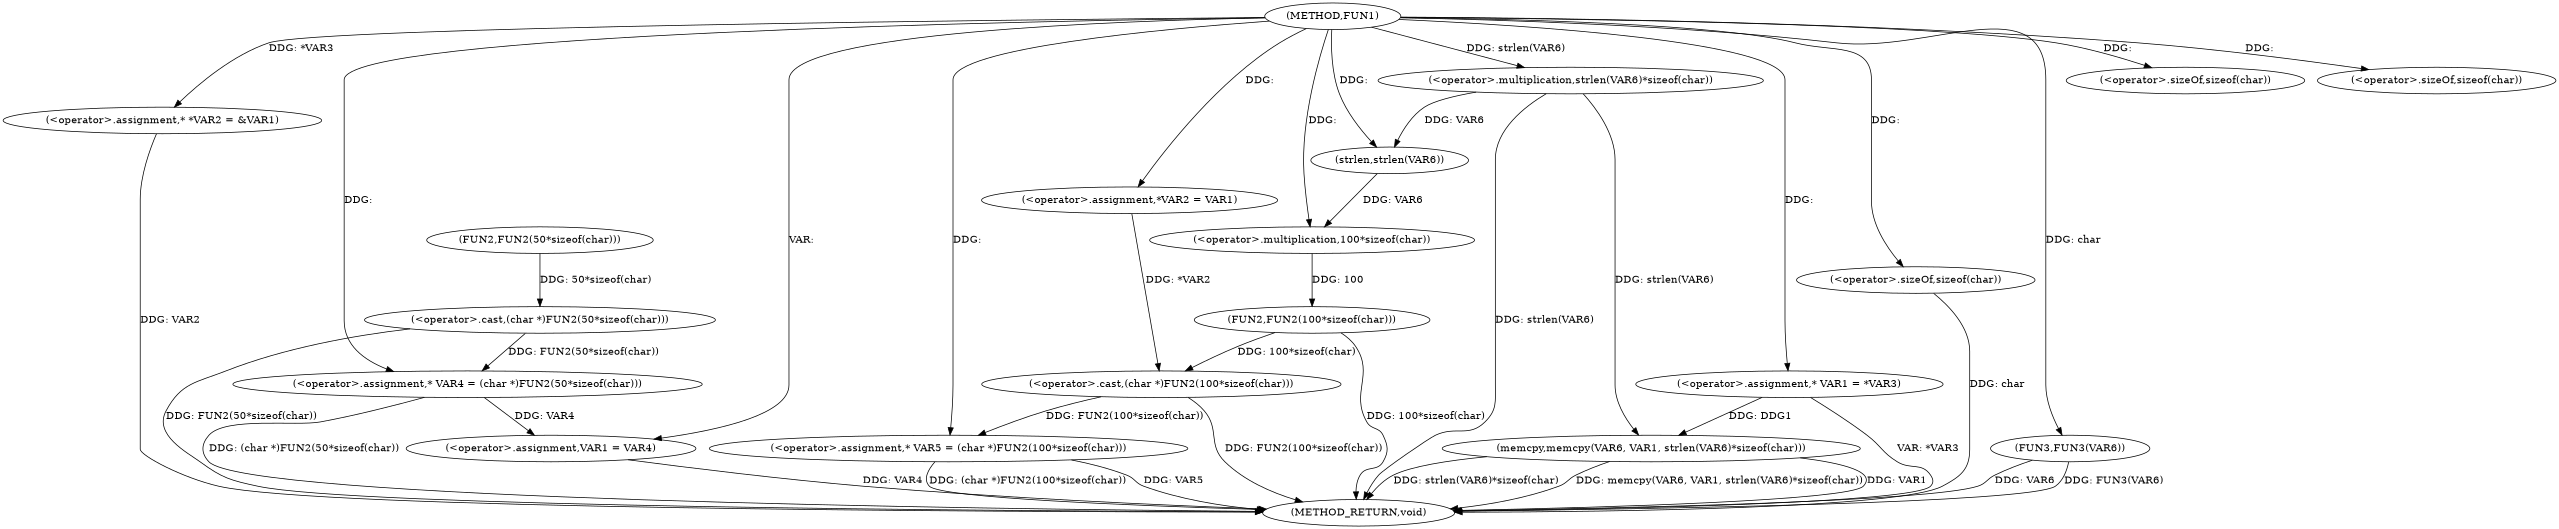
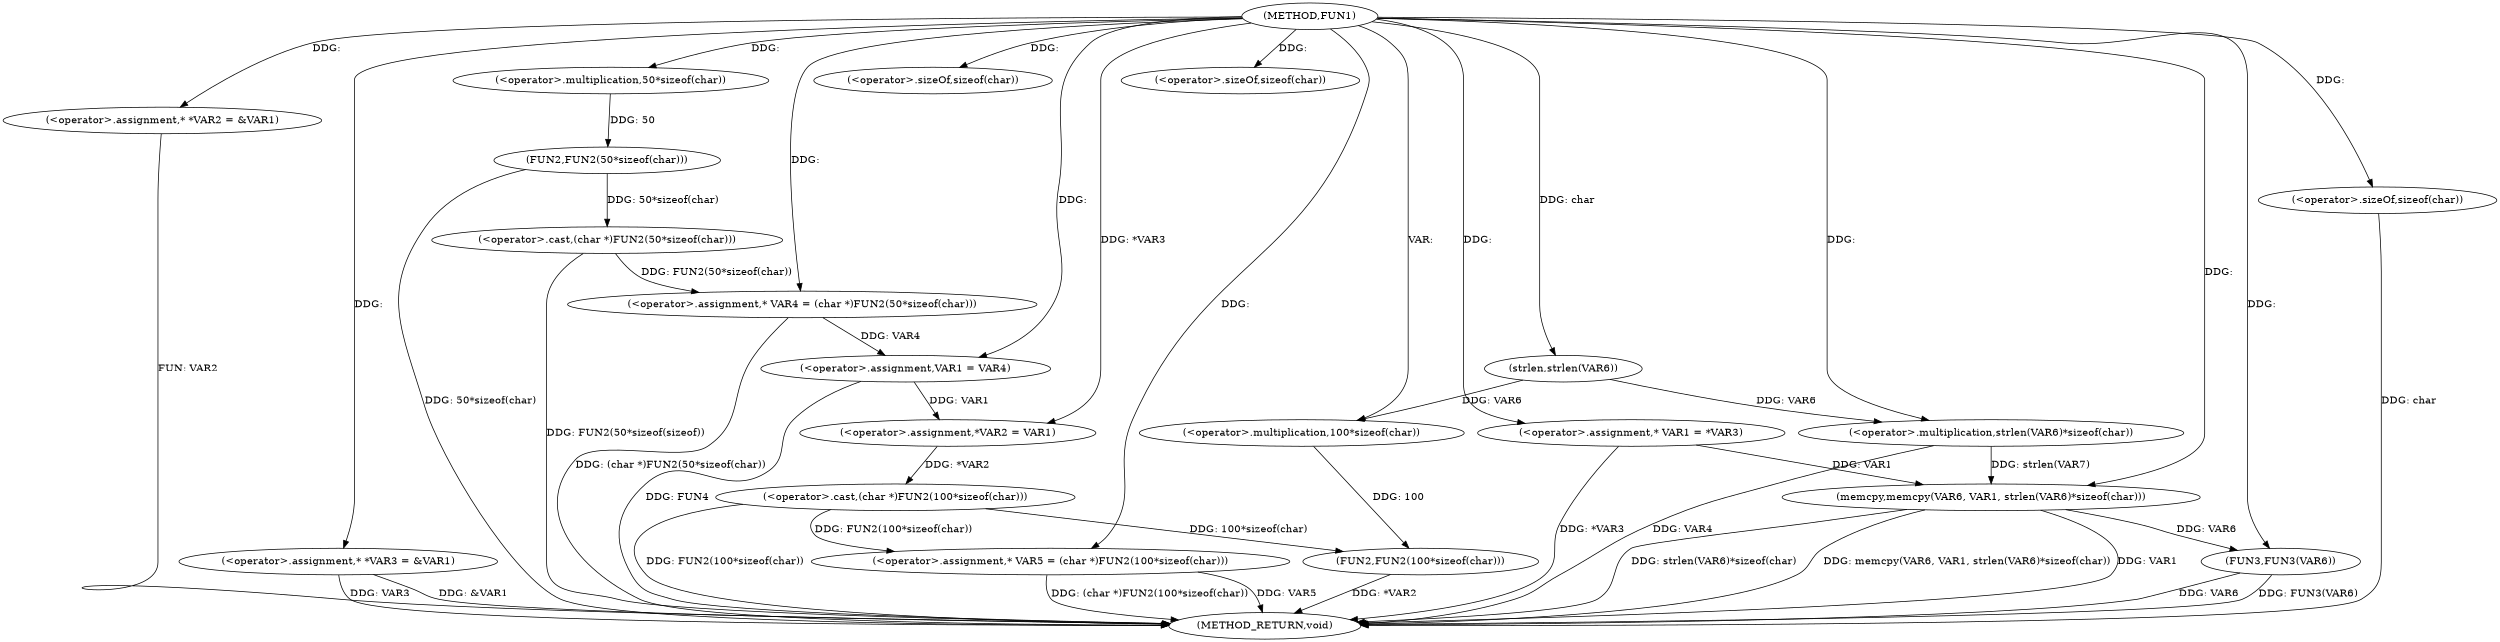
  digraph {
    n1 [label="(METHOD,FUN1)"]
    n2 [label="(<operator>.assignment,* *VAR2 = &VAR1)"]
+   n3 [label="(<operator>.assignment,* *VAR3 = &VAR1)"]
    n4 [label="(<operator>.assignment,* VAR4 = (char *)FUN2(50*sizeof(char)))"]
+   n5 [label="(<operator>.multiplication,50*sizeof(char))"]
    n6 [label="(<operator>.sizeOf,sizeof(char))"]
    n7 [label="(<operator>.assignment,* VAR5 = (char *)FUN2(100*sizeof(char)))"]
    n8 [label="(<operator>.multiplication,100*sizeof(char))"]
    n9 [label="(<operator>.sizeOf,sizeof(char))"]
    n10 [label="(<operator>.assignment,VAR1 = VAR4)"]
    n11 [label="(<operator>.assignment,*VAR2 = VAR1)"]
    n12 [label="(<operator>.assignment,* VAR1 = *VAR3)"]
    n13 [label="(memcpy,memcpy(VAR6, VAR1, strlen(VAR6)*sizeof(char)))"]
    n14 [label="(<operator>.multiplication,strlen(VAR6)*sizeof(char))"]
    n15 [label="(strlen,strlen(VAR6))"]
    n16 [label="(<operator>.sizeOf,sizeof(char))"]
    n17 [label="(FUN3,FUN3(VAR6))"]
    n18 [label="(METHOD_RETURN,void)"]
    n19 [label="(FUN2,FUN2(50*sizeof(char)))"]
    n20 [label="(FUN2,FUN2(100*sizeof(char)))"]
    n21 [label="(<operator>.cast,(char *)FUN2(100*sizeof(char)))"]
    n22 [label="(<operator>.cast,(char *)FUN2(50*sizeof(char)))"]
-   n1 -> n2 [label="DDG: *VAR3"]
+   n1 -> n2 [label="DDG: "]
+   n1 -> n3 [label="DDG: "]
    n1 -> n4 [label="DDG: "]
+   n1 -> n5 [label="DDG: "]
    n1 -> n6 [label="DDG: "]
    n1 -> n7 [label="DDG: "]
-   n1 -> n8 [label="DDG: "]
+   n1 -> n8 [label="VAR: "]
    n1 -> n9 [label="DDG: "]
-   n1 -> n10 [label="VAR: "]
-   n1 -> n11 [label="DDG: "]
+   n1 -> n10 [label="DDG: "]
+   n1 -> n11 [label="DDG: *VAR3"]
    n1 -> n12 [label="DDG: "]
-   n1 -> n14 [label="DDG: strlen(VAR6)"]
-   n1 -> n15 [label="DDG: "]
+   n1 -> n13 [label="DDG: "]
+   n1 -> n14 [label="DDG: "]
+   n1 -> n15 [label="DDG: char"]
    n1 -> n16 [label="DDG: "]
-   n1 -> n17 [label="DDG: char"]
-   n2 -> n18 [label="DDG: VAR2"]
+   n1 -> n17 [label="DDG: "]
+   n2 -> n18 [label="FUN: VAR2"]
+   n3 -> n18 [label="DDG: VAR3"]
+   n3 -> n18 [label="DDG: &VAR1"]
    n4 -> n10 [label="DDG: VAR4"]
    n4 -> n18 [label="DDG: (char *)FUN2(50*sizeof(char))"]
+   n5 -> n19 [label="DDG: 50"]
    n7 -> n18 [label="DDG: (char *)FUN2(100*sizeof(char))"]
    n7 -> n18 [label="DDG: VAR5"]
    n8 -> n20 [label="DDG: 100"]
-   n10 -> n18 [label="DDG: VAR4"]
+   n10 -> n11 [label="DDG: VAR1"]
+   n10 -> n18 [label="DDG: FUN4"]
    n11 -> n21 [label="DDG: *VAR2"]
-   n12 -> n13 [label="DDG: DDG1"]
-   n12 -> n18 [label="VAR: *VAR3"]
+   n12 -> n13 [label="DDG: VAR1"]
+   n12 -> n18 [label="DDG: *VAR3"]
+   n13 -> n17 [label="DDG: VAR6"]
    n13 -> n18 [label="DDG: strlen(VAR6)*sizeof(char)"]
    n13 -> n18 [label="DDG: memcpy(VAR6, VAR1, strlen(VAR6)*sizeof(char))"]
    n13 -> n18 [label="DDG: VAR1"]
-   n14 -> n13 [label="DDG: strlen(VAR6)"]
-   n14 -> n18 [label="DDG: strlen(VAR6)"]
+   n14 -> n13 [label="DDG: strlen(VAR7)"]
+   n14 -> n18 [label="DDG: VAR4"]
    n15 -> n8 [label="DDG: VAR6"]
-   n14 -> n15 [label="DDG: VAR6"]
+   n15 -> n14 [label="DDG: VAR6"]
    n16 -> n18 [label="DDG: char"]
    n17 -> n18 [label="DDG: VAR6"]
    n17 -> n18 [label="DDG: FUN3(VAR6)"]
+   n19 -> n18 [label="DDG: 50*sizeof(char)"]
    n19 -> n22 [label="DDG: 50*sizeof(char)"]
-   n20 -> n18 [label="DDG: 100*sizeof(char)"]
-   n20 -> n21 [label="DDG: 100*sizeof(char)"]
+   n20 -> n18 [label="DDG: *VAR2"]
+   n21 -> n20 [label="DDG: 100*sizeof(char)"]
    n21 -> n7 [label="DDG: FUN2(100*sizeof(char))"]
    n21 -> n18 [label="DDG: FUN2(100*sizeof(char))"]
    n22 -> n4 [label="DDG: FUN2(50*sizeof(char))"]
-   n22 -> n18 [label="DDG: FUN2(50*sizeof(char))"]
+   n22 -> n18 [label="DDG: FUN2(50*sizeof(sizeof))"]
  }
